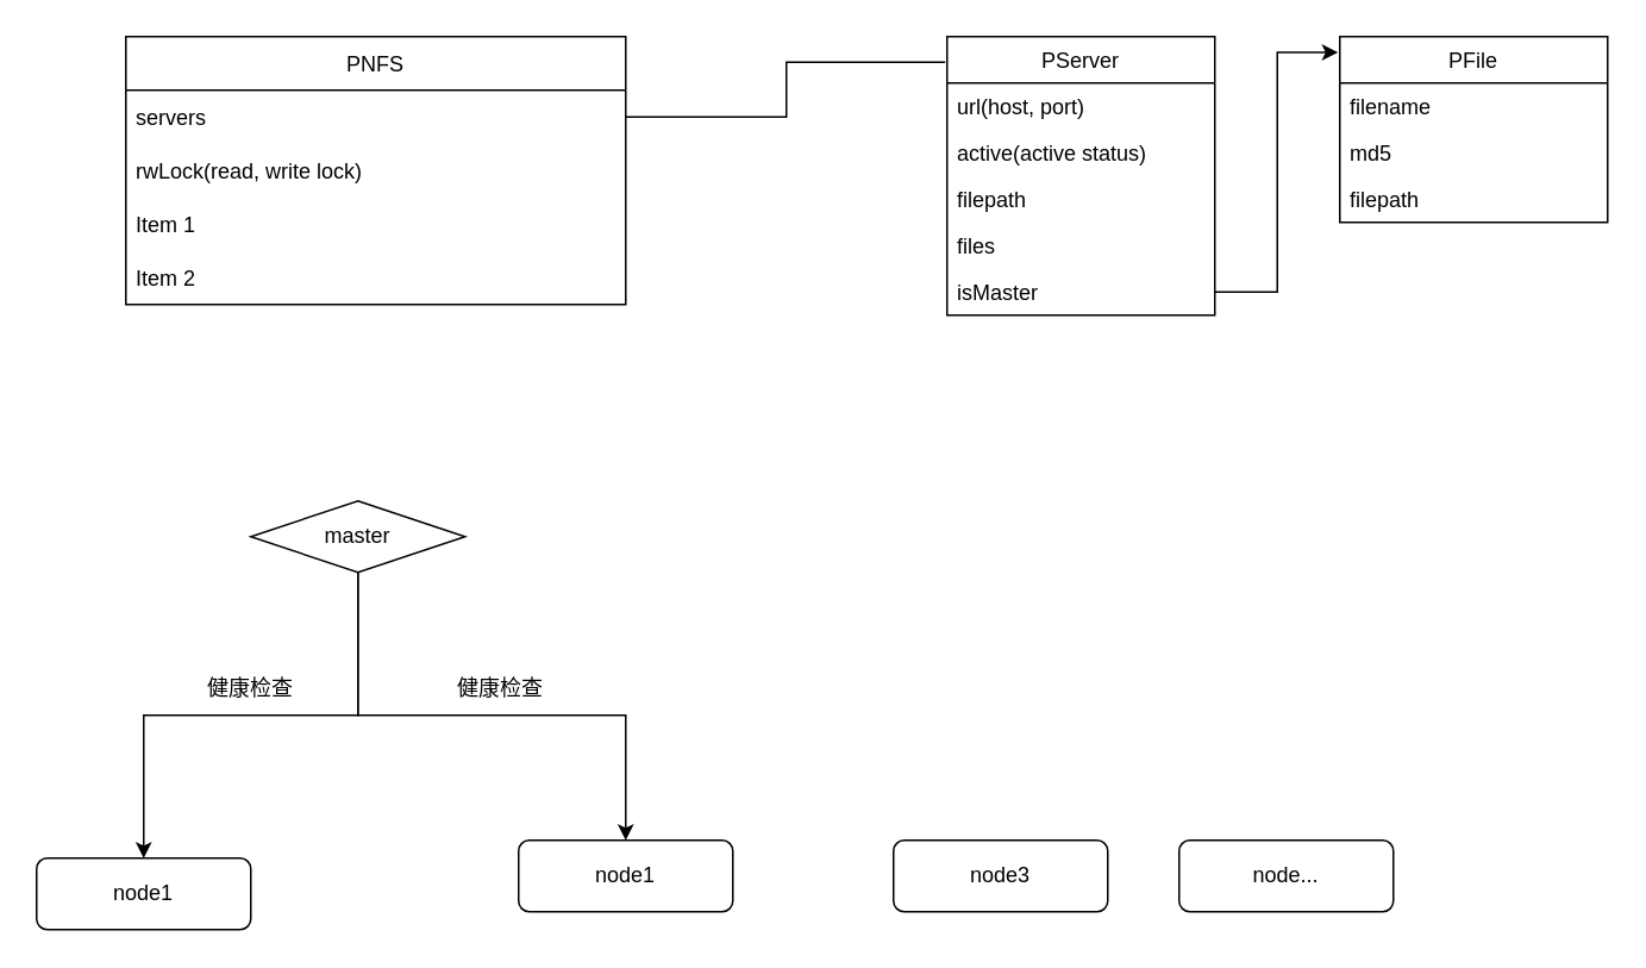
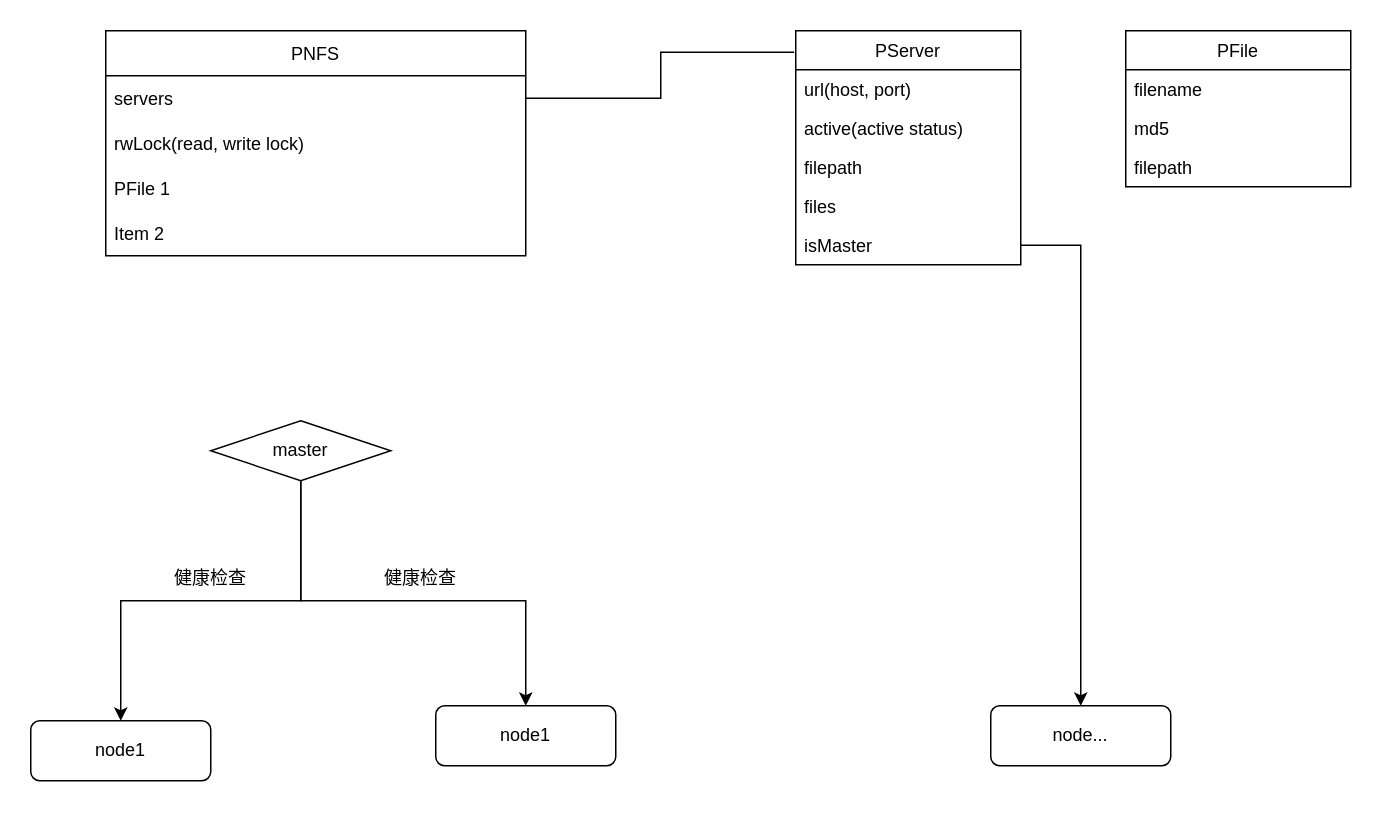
  <mxCell id="0" />
  <mxCell id="1" parent="0" />
  <mxCell id="2" style="edgeStyle=orthogonalEdgeStyle;rounded=0;orthogonalLoop=1;jettySize=auto;html=1;exitX=0.5;exitY=1;exitDx=0;exitDy=0;entryX=0.5;entryY=0;entryDx=0;entryDy=0;" edge="1" parent="1" source="4" target="5"><mxGeometry relative="1" as="geometry" /></mxCell>
  <mxCell id="3" style="edgeStyle=orthogonalEdgeStyle;rounded=0;orthogonalLoop=1;jettySize=auto;html=1;exitX=0.5;exitY=1;exitDx=0;exitDy=0;entryX=0.5;entryY=0;entryDx=0;entryDy=0;" edge="1" parent="1" source="4" target="6"><mxGeometry relative="1" as="geometry"><Array as="points"><mxPoint x="200" y="400" /><mxPoint x="350" y="400" /></Array></mxGeometry></mxCell>
  <mxCell id="4" value="master" style="rhombus;whiteSpace=wrap;html=1;fontSize=12;glass=0;strokeWidth=1;shadow=0;" parent="1" vertex="1"><mxGeometry x="140" y="280" width="120" height="40" as="geometry" /></mxCell>
  <mxCell id="5" value="node1" style="rounded=1;whiteSpace=wrap;html=1;fontSize=12;glass=0;strokeWidth=1;shadow=0;" parent="1" vertex="1"><mxGeometry x="20" y="480" width="120" height="40" as="geometry" /></mxCell>
  <mxCell id="6" value="node1" style="rounded=1;whiteSpace=wrap;html=1;fontSize=12;glass=0;strokeWidth=1;shadow=0;" vertex="1" parent="1"><mxGeometry x="290" y="470" width="120" height="40" as="geometry" /></mxCell>
  <mxCell id="7" value="PNFS" style="swimlane;fontStyle=0;childLayout=stackLayout;horizontal=1;startSize=30;horizontalStack=0;resizeParent=1;resizeParentMax=0;resizeLast=0;collapsible=1;marginBottom=0;" vertex="1" parent="1"><mxGeometry x="70" y="20" width="280" height="150" as="geometry" /></mxCell>
  <mxCell id="8" value="servers" style="text;strokeColor=none;fillColor=none;align=left;verticalAlign=middle;spacingLeft=4;spacingRight=4;overflow=hidden;points=[[0,0.5],[1,0.5]];portConstraint=eastwest;rotatable=0;" vertex="1" parent="7"><mxGeometry y="30" width="280" height="30" as="geometry" /></mxCell>
  <mxCell id="9" value="rwLock(read, write lock)" style="text;strokeColor=none;fillColor=none;align=left;verticalAlign=middle;spacingLeft=4;spacingRight=4;overflow=hidden;points=[[0,0.5],[1,0.5]];portConstraint=eastwest;rotatable=0;" vertex="1" parent="7"><mxGeometry y="60" width="280" height="30" as="geometry" /></mxCell>
- <mxCell id="10" value="Item 1" style="text;strokeColor=none;fillColor=none;align=left;verticalAlign=middle;spacingLeft=4;spacingRight=4;overflow=hidden;points=[[0,0.5],[1,0.5]];portConstraint=eastwest;rotatable=0;" vertex="1" parent="7"><mxGeometry y="90" width="280" height="30" as="geometry" /></mxCell>
+ <mxCell id="10" value="PFile 1" style="text;strokeColor=none;fillColor=none;align=left;verticalAlign=middle;spacingLeft=4;spacingRight=4;overflow=hidden;points=[[0,0.5],[1,0.5]];portConstraint=eastwest;rotatable=0;" vertex="1" parent="7"><mxGeometry y="90" width="280" height="30" as="geometry" /></mxCell>
  <mxCell id="11" value="Item 2" style="text;strokeColor=none;fillColor=none;align=left;verticalAlign=middle;spacingLeft=4;spacingRight=4;overflow=hidden;points=[[0,0.5],[1,0.5]];portConstraint=eastwest;rotatable=0;" vertex="1" parent="7"><mxGeometry y="120" width="280" height="30" as="geometry" /></mxCell>
  <mxCell id="12" value="健康检查" style="text;html=1;strokeColor=none;fillColor=none;align=center;verticalAlign=middle;whiteSpace=wrap;rounded=0;" vertex="1" parent="1"><mxGeometry x="110" y="370" width="60" height="30" as="geometry" /></mxCell>
  <mxCell id="13" value="健康检查" style="text;html=1;strokeColor=none;fillColor=none;align=center;verticalAlign=middle;whiteSpace=wrap;rounded=0;" vertex="1" parent="1"><mxGeometry x="250" y="370" width="60" height="30" as="geometry" /></mxCell>
- <mxCell id="14" value="node3" style="rounded=1;whiteSpace=wrap;html=1;fontSize=12;glass=0;strokeWidth=1;shadow=0;" vertex="1" parent="1"><mxGeometry x="500" y="470" width="120" height="40" as="geometry" /></mxCell>
  <mxCell id="15" value="node..." style="rounded=1;whiteSpace=wrap;html=1;fontSize=12;glass=0;strokeWidth=1;shadow=0;" vertex="1" parent="1"><mxGeometry x="660" y="470" width="120" height="40" as="geometry" /></mxCell>
  <mxCell id="16" value="PServer" style="swimlane;fontStyle=0;childLayout=stackLayout;horizontal=1;startSize=26;fillColor=none;horizontalStack=0;resizeParent=1;resizeParentMax=0;resizeLast=0;collapsible=1;marginBottom=0;" vertex="1" parent="1"><mxGeometry x="530" y="20" width="150" height="156" as="geometry" /></mxCell>
  <mxCell id="17" value="url(host, port)&#10;" style="text;strokeColor=none;fillColor=none;align=left;verticalAlign=top;spacingLeft=4;spacingRight=4;overflow=hidden;rotatable=0;points=[[0,0.5],[1,0.5]];portConstraint=eastwest;" vertex="1" parent="16"><mxGeometry y="26" width="150" height="26" as="geometry" /></mxCell>
  <mxCell id="18" value="active(active status)" style="text;strokeColor=none;fillColor=none;align=left;verticalAlign=top;spacingLeft=4;spacingRight=4;overflow=hidden;rotatable=0;points=[[0,0.5],[1,0.5]];portConstraint=eastwest;" vertex="1" parent="16"><mxGeometry y="52" width="150" height="26" as="geometry" /></mxCell>
  <mxCell id="19" value="filepath" style="text;strokeColor=none;fillColor=none;align=left;verticalAlign=top;spacingLeft=4;spacingRight=4;overflow=hidden;rotatable=0;points=[[0,0.5],[1,0.5]];portConstraint=eastwest;" vertex="1" parent="16"><mxGeometry y="78" width="150" height="26" as="geometry" /></mxCell>
  <mxCell id="20" value="files&#10;" style="text;strokeColor=none;fillColor=none;align=left;verticalAlign=top;spacingLeft=4;spacingRight=4;overflow=hidden;rotatable=0;points=[[0,0.5],[1,0.5]];portConstraint=eastwest;" vertex="1" parent="16"><mxGeometry y="104" width="150" height="26" as="geometry" /></mxCell>
  <mxCell id="21" value="isMaster&#10;" style="text;strokeColor=none;fillColor=none;align=left;verticalAlign=top;spacingLeft=4;spacingRight=4;overflow=hidden;rotatable=0;points=[[0,0.5],[1,0.5]];portConstraint=eastwest;" vertex="1" parent="16"><mxGeometry y="130" width="150" height="26" as="geometry" /></mxCell>
  <mxCell id="22" style="edgeStyle=orthogonalEdgeStyle;rounded=0;orthogonalLoop=1;jettySize=auto;html=1;entryX=-0.007;entryY=0.092;entryDx=0;entryDy=0;entryPerimeter=0;endArrow=none;" edge="1" parent="1" source="8" target="16"><mxGeometry relative="1" as="geometry" /></mxCell>
  <mxCell id="23" value="PFile" style="swimlane;fontStyle=0;childLayout=stackLayout;horizontal=1;startSize=26;fillColor=none;horizontalStack=0;resizeParent=1;resizeParentMax=0;resizeLast=0;collapsible=1;marginBottom=0;" vertex="1" parent="1"><mxGeometry x="750" y="20" width="150" height="104" as="geometry" /></mxCell>
  <mxCell id="24" value="filename " style="text;strokeColor=none;fillColor=none;align=left;verticalAlign=top;spacingLeft=4;spacingRight=4;overflow=hidden;rotatable=0;points=[[0,0.5],[1,0.5]];portConstraint=eastwest;" vertex="1" parent="23"><mxGeometry y="26" width="150" height="26" as="geometry" /></mxCell>
  <mxCell id="25" value="md5" style="text;strokeColor=none;fillColor=none;align=left;verticalAlign=top;spacingLeft=4;spacingRight=4;overflow=hidden;rotatable=0;points=[[0,0.5],[1,0.5]];portConstraint=eastwest;" vertex="1" parent="23"><mxGeometry y="52" width="150" height="26" as="geometry" /></mxCell>
  <mxCell id="26" value="filepath" style="text;strokeColor=none;fillColor=none;align=left;verticalAlign=top;spacingLeft=4;spacingRight=4;overflow=hidden;rotatable=0;points=[[0,0.5],[1,0.5]];portConstraint=eastwest;" vertex="1" parent="23"><mxGeometry y="78" width="150" height="26" as="geometry" /></mxCell>
- <mxCell id="27" style="edgeStyle=orthogonalEdgeStyle;rounded=0;orthogonalLoop=1;jettySize=auto;html=1;entryX=-0.007;entryY=0.085;entryDx=0;entryDy=0;entryPerimeter=0;" edge="1" parent="1" source="21" target="23"><mxGeometry relative="1" as="geometry" /></mxCell>
+ <mxCell id="27" style="edgeStyle=orthogonalEdgeStyle;rounded=0;orthogonalLoop=1;jettySize=auto;html=1;" edge="1" parent="1" source="21" target="15"><mxGeometry relative="1" as="geometry" /></mxCell>
